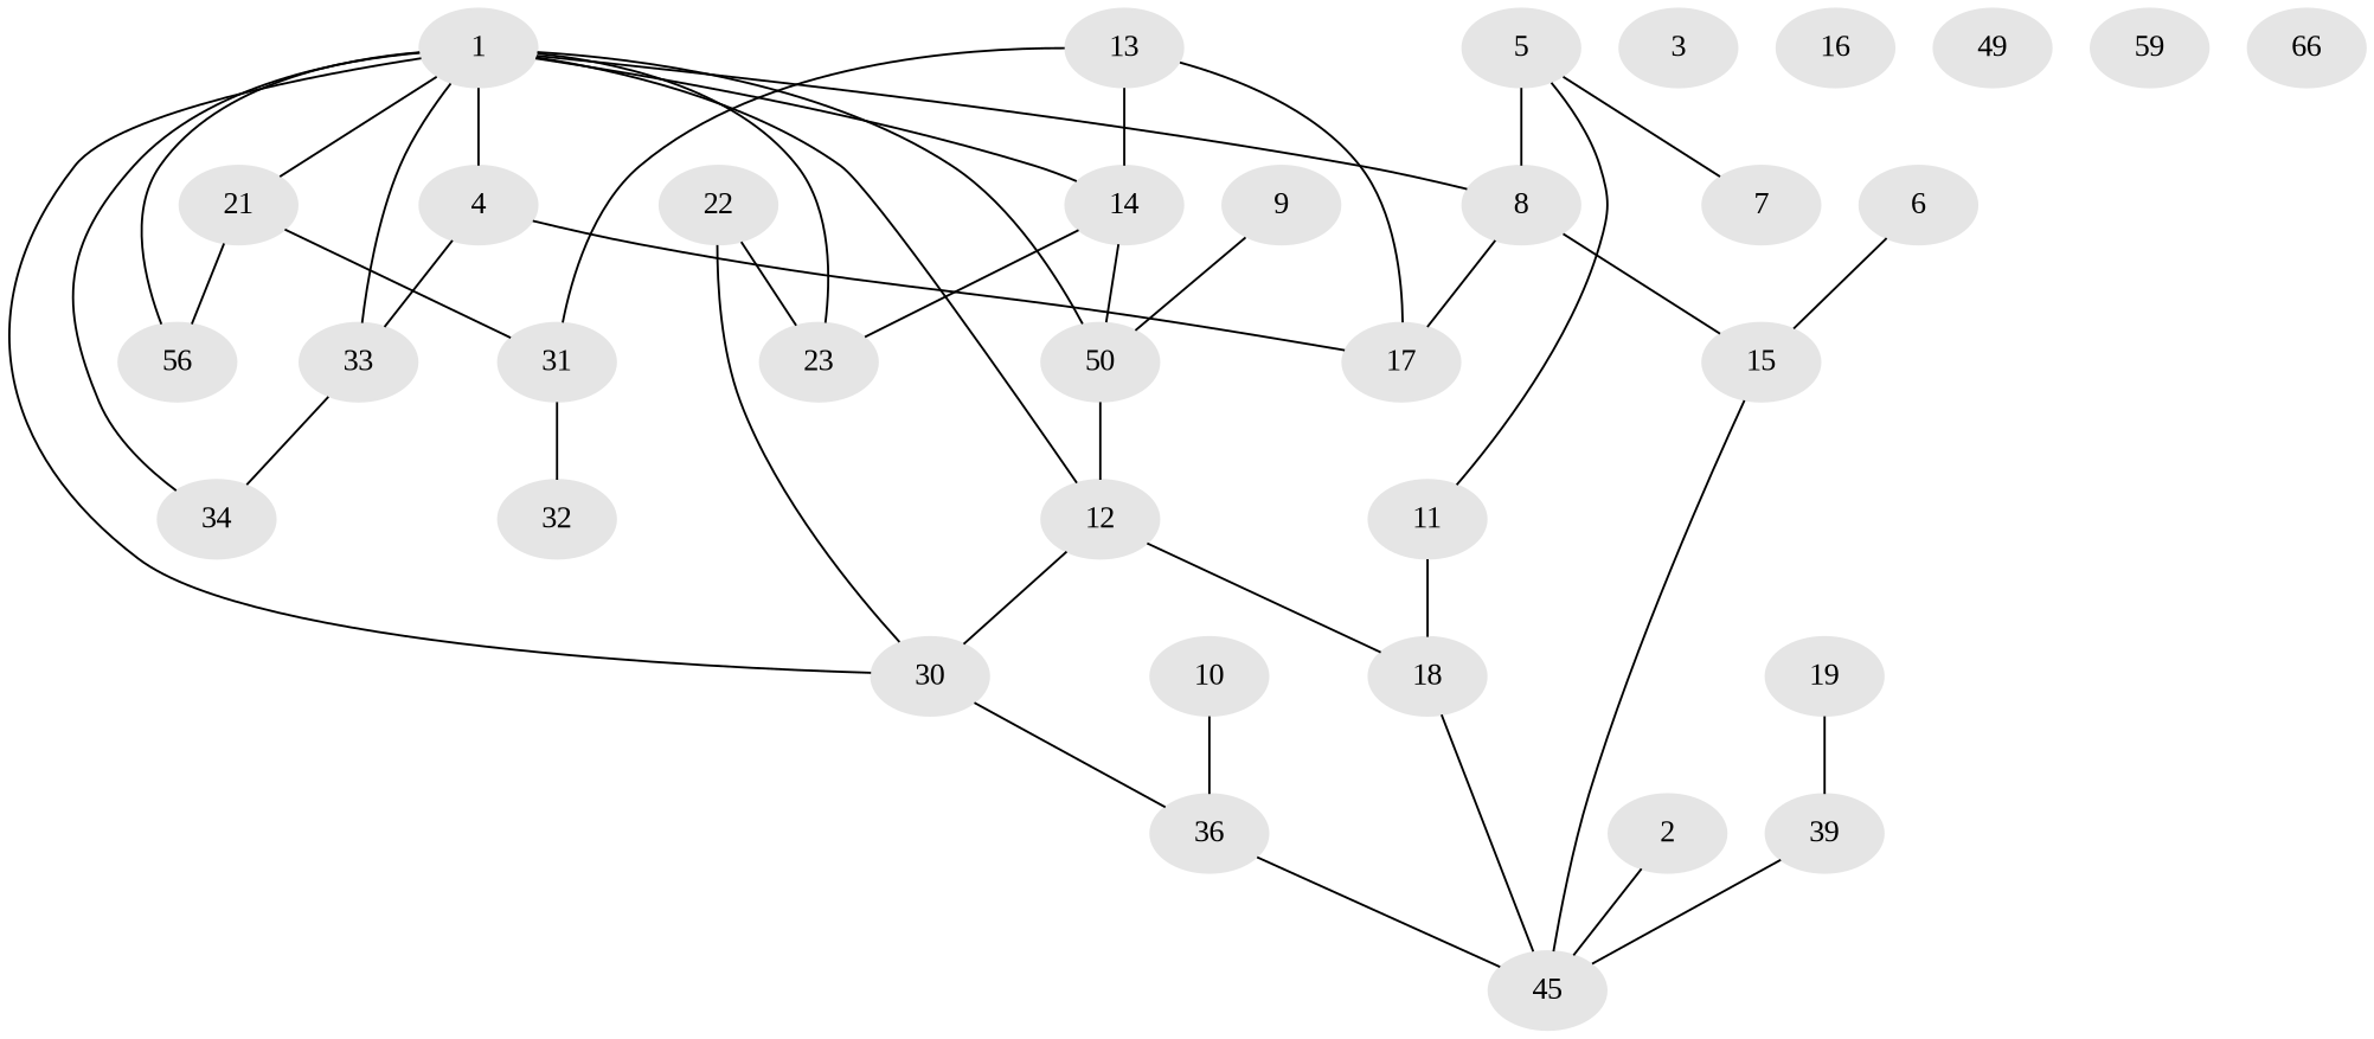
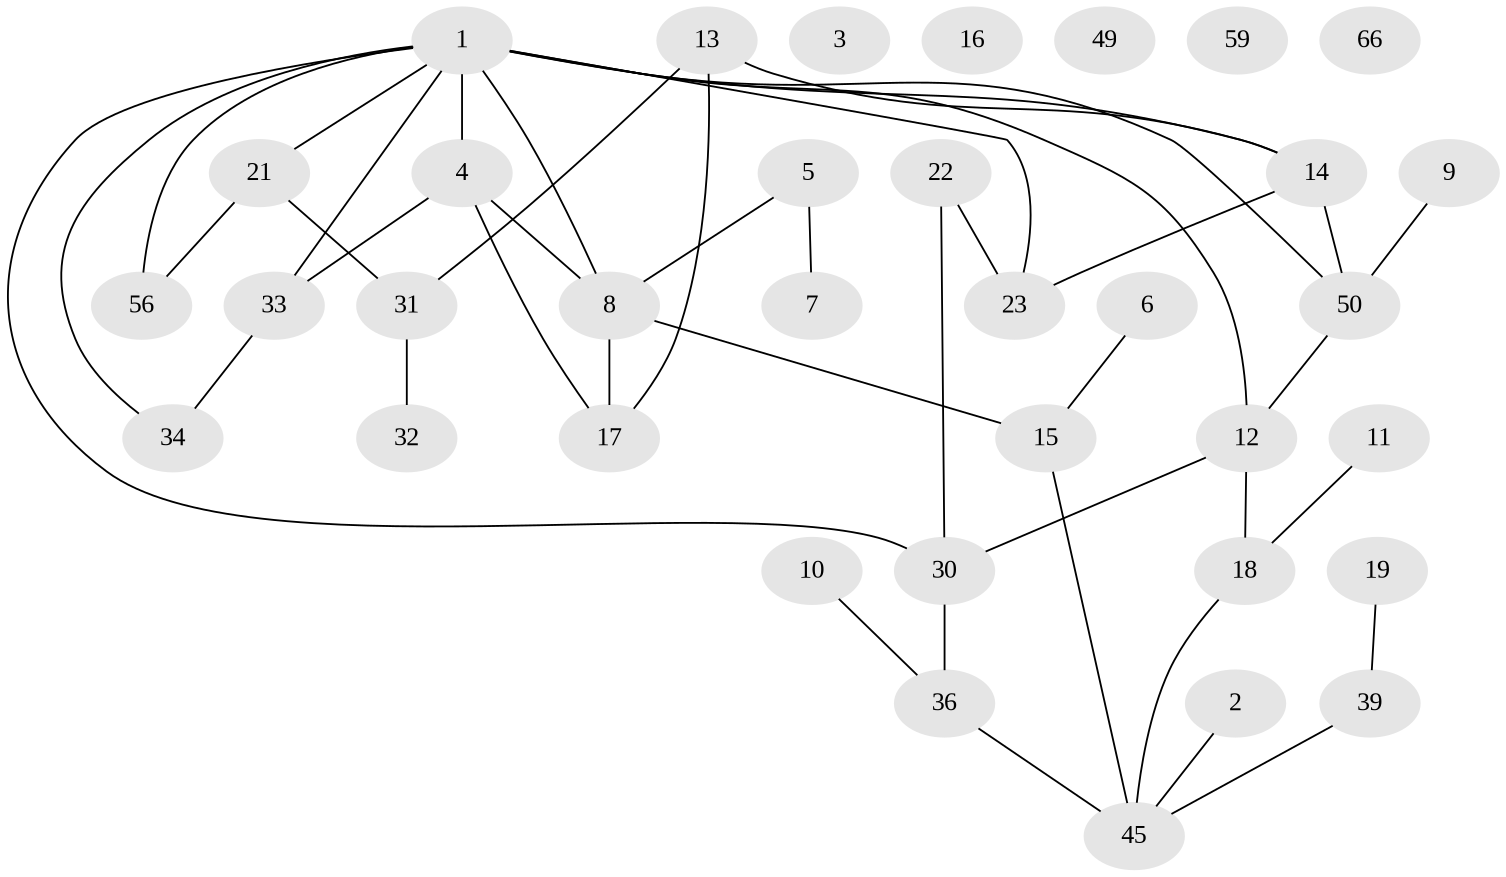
  graph {
    fontname="Liberation Serif"
    node [color=gray90 fontname="Liberation Serif" style=filled]
    edge [fontname="Liberation Serif"]
    1 [super="+60"]
    4 [super="+25"]
    8 [super="+40+42"]
    12 [super="+67+27"]
    14 [super="+28+46"]
    21 [super="+24"]
    23 [super="+44"]
    30 [super="+38"]
    33 [super="+48"]
    34
    50 [super="+52"]
    56
    17
    15 [super="+29"]
    18 [super="+54"]
    31 [super="+37"]
    36 [super="+41"]
    45 [super="+47+53"]
    2
    3
    5 [super="+35"]
    7
    11
    6
    9 [super="+20"]
    10
    13 [super="+26"]
    32
    16
    19 [super="+63"]
    39
    22
    49
    59
    66
    1 -- 4
    1 -- 8
    1 -- 12
    1 -- 14
    1 -- 21
    1 -- 23
    1 -- 30
    1 -- 33
    1 -- 34
    1 -- 50
    1 -- 56
+   4 -- 8
    4 -- 33
    4 -- 17
    8 -- 17
    8 -- 15 [weight=2]
    12 -- 30
    12 -- 18
    14 -- 23
    14 -- 50
    21 -- 56
    21 -- 31
    30 -- 36
    33 -- 34
    50 -- 12 [weight=2]
    15 -- 45
    18 -- 45
    31 -- 32
    36 -- 45
    2 -- 45
    5 -- 8 [weight=3]
    5 -- 7
-   5 -- 11
    11 -- 18
    6 -- 15
    9 -- 50
    10 -- 36
    13 -- 14
    13 -- 17
    13 -- 31
    19 -- 39
    39 -- 45
    22 -- 23
    22 -- 30
  }
